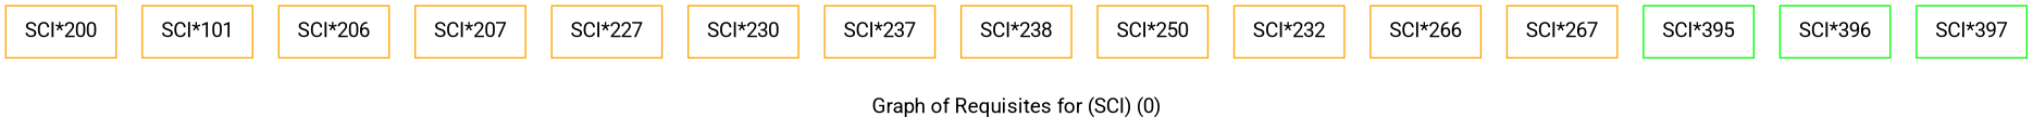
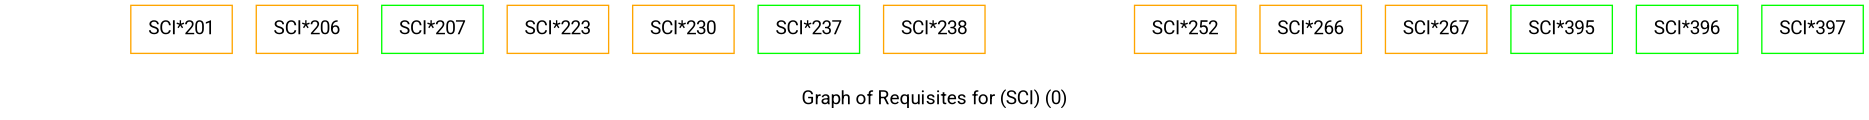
  strict digraph {
    label="Graph of Requisites for (SCI) (0)"
    fontname=Roboto
    node [color=orange shape=box fontname=Roboto]
-   "SCI*200" [height=0.5 width=1.0556]
-   "SCI*201" [height=0.5 width=1.0556 label="SCI*101"]
+   "SCI*201" [height=0.5 width=1.0556]
    "SCI*206" [height=0.5 width=1.0556]
-   "SCI*207" [height=0.5 width=1.0556]
-   "SCI*227" [height=0.5 width=1.0556]
+   "SCI*207" [color=green height=0.5 width=1.0556]
+   "SCI*227" [height=0.5 width=1.0556 label="SCI*223"]
    "SCI*230" [height=0.5 width=1.0556]
-   "SCI*237" [height=0.5 width=1.0556]
+   "SCI*237" [color=green height=0.5 width=1.0556]
    "SCI*238" [height=0.5 width=1.0556]
-   "SCI*250" [height=0.5 width=1.0556]
-   "SCI*252" [height=0.5 width=1.0556 label="SCI*232"]
+   "SCI*252" [height=0.5 width=1.0556]
    "SCI*266" [height=0.5 width=1.0556]
    "SCI*267" [height=0.5 width=1.0556]
    "SCI*395" [color=green height=0.5 width=1.0556]
    "SCI*396" [color=green height=0.5 width=1.0556]
    "SCI*397" [color=green height=0.5 width=1.0556]
  }
